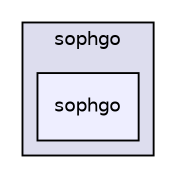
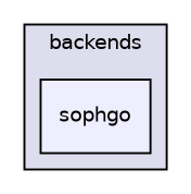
  digraph {
    compound=true
    rankdir=LR
    n1 [fillcolor="#eeeeff" fontname=Helvetica fontsize=10 label=sophgo pencolor=black shape=box style=filled]
    subgraph cluster_1 {
      bgcolor="#ddddee"
      fontname=Helvetica
      fontsize=10
-     label=sophgo
+     label=backends
      pencolor=black
      n1
    }
  }
